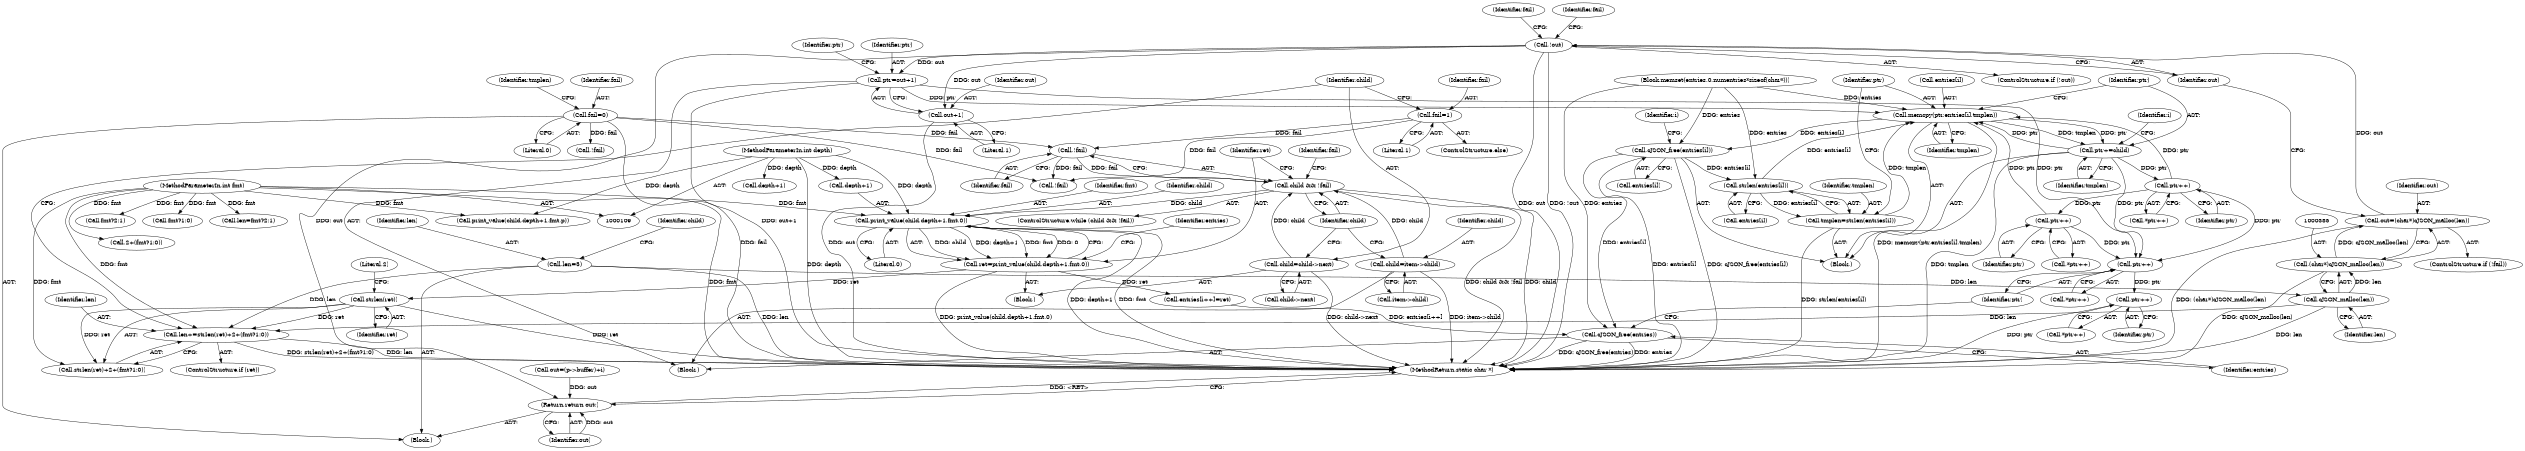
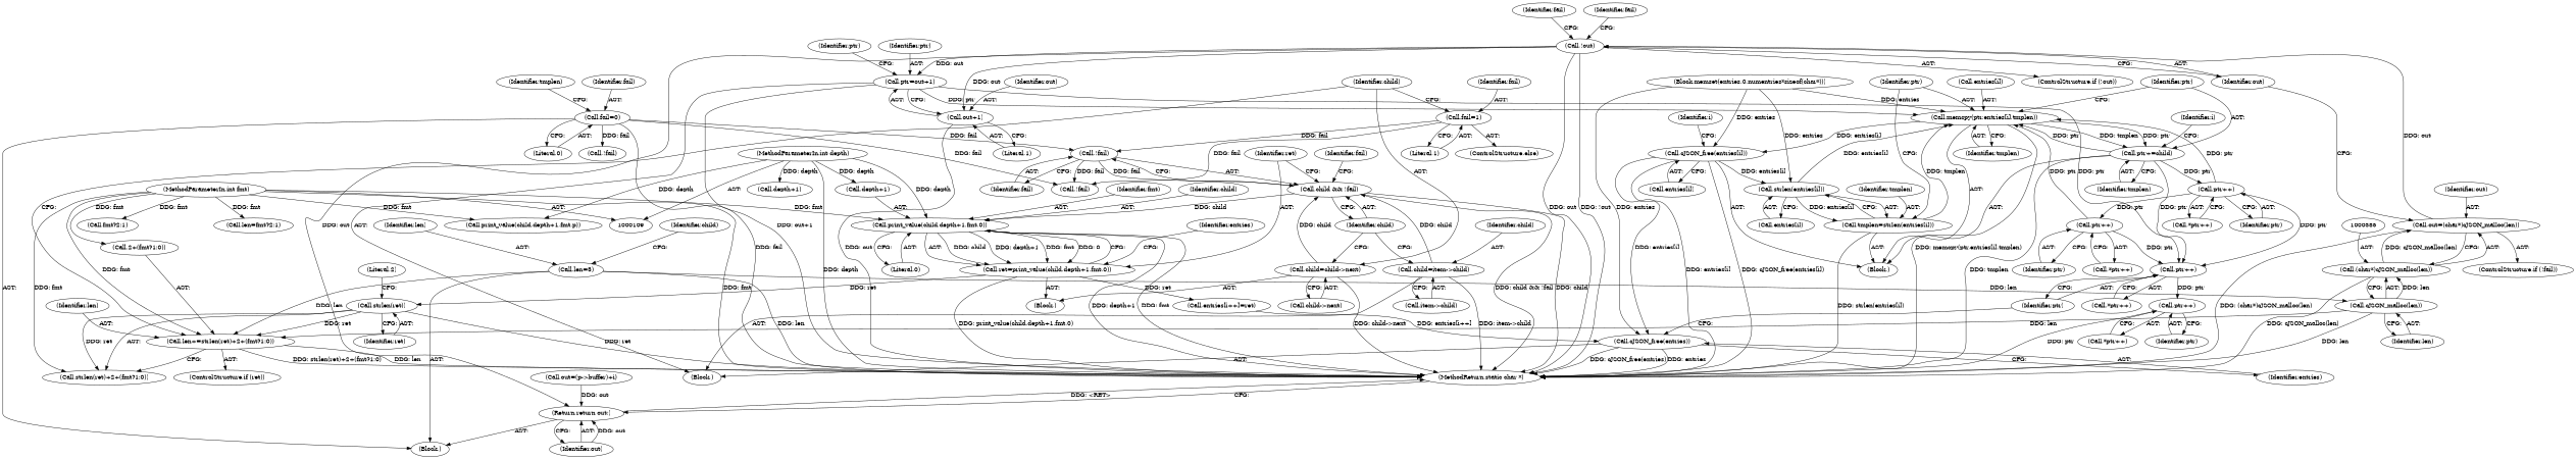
  digraph {
    n1 [label="(Call,len+=strlen(ret)+2+(fmt?1:0))"]
    n2 [label="(MethodReturn,static char *)"]
    n3 [label="(ControlStructure,if (ret))"]
    n4 [label="(Call,strlen(ret)+2+(fmt?1:0))"]
    n5 [label="(Call,cJSON_malloc(len))"]
    n6 [label="(Call,(char*)cJSON_malloc(len))"]
    n7 [label="(Identifier,len)"]
    n8 [label="(Return,return out;)"]
    n9 [label="(Call,strlen(ret))"]
    n10 [label="(Identifier,ret)"]
    n11 [label="(Call,ret=print_value(child,depth+1,fmt,0))"]
    n12 [label="(Call,print_value(child,depth+1,fmt,0))"]
    n13 [label="(Call,entries[i++]=ret)"]
    n14 [label="(Block,)"]
    n15 [label="(Literal,0)"]
    n16 [label="(Call,cJSON_free(entries))"]
    n17 [label="(Call,child && !fail)"]
    n18 [label="(Call,!fail)"]
-   n19 [label="(ControlStructure,while (child && !fail))"]
    n20 [label="(Identifier,child)"]
    n21 [label="(Identifier,fail)"]
    n22 [label="(Call,!fail)"]
    n23 [label="(Call,child=child->next)"]
    n24 [label="(Call,child=item->child)"]
    n25 [label="(Call,child->next)"]
    n26 [label="(Call,item->child)"]
    n27 [label="(Block,)"]
    n28 [label="(Call,fail=0)"]
    n29 [label="(Call,!fail)"]
    n30 [label="(Block,)"]
    n31 [label="(Literal,0)"]
    n32 [label="(Call,fail=1)"]
    n33 [label="(Literal,1)"]
    n34 [label="(ControlStructure,else)"]
    n35 [label="(MethodParameterIn,int depth)"]
    n36 [label="(Call,depth+1)"]
    n37 [label="(Call,depth+1)"]
    n38 [label="(Call,print_value(child,depth+1,fmt,p))"]
    1000109
    n40 [label="(MethodParameterIn,int fmt)"]
    n41 [label="(Call,fmt?2:1)"]
-   n42 [label="(Call,fmt?1:0)"]
    n43 [label="(Call,len=fmt?2:1)"]
    n44 [label="(Call,2+(fmt?1:0))"]
    n45 [label="(Call,len=5)"]
    n46 [label="(Call,out=(char*)cJSON_malloc(len))"]
    n47 [label="(Call,!out)"]
    n48 [label="(ControlStructure,if (!fail))"]
    n49 [label="(Call,ptr=out+1)"]
    n50 [label="(Call,out+1)"]
    n51 [label="(Identifier,out)"]
    n52 [label="(ControlStructure,if (!out))"]
    n53 [label="(Call,memcpy(ptr,entries[i],tmplen))"]
    n54 [label="(Call,ptr++)"]
    n55 [label="(Literal,1)"]
    n56 [label="(Identifier,out)"]
    n57 [label="(Call,ptr+=child)"]
    n58 [label="(Call,cJSON_free(entries[i]))"]
    n59 [label="(Block,)"]
    n60 [label="(Identifier,tmplen)"]
    n61 [label="(Call,ptr++)"]
    n62 [label="(Identifier,ptr)"]
    n63 [label="(Call,*ptr++)"]
    n64 [label="(Call,ptr++)"]
    n65 [label="(Identifier,tmplen)"]
    n66 [label="(Call,strlen(entries[i]))"]
    n67 [label="(Call,entries[i])"]
    n68 [label="(Call,ptr++)"]
    n69 [label="(Call,*ptr++)"]
    n70 [label="(Identifier,ptr)"]
    n71 [label="(Call,*ptr++)"]
    n72 [label="(Identifier,ptr)"]
    n73 [label="(Call,*ptr++)"]
    n74 [label="(Identifier,ptr)"]
    n75 [label="(Call,tmplen=strlen(entries[i]))"]
    n76 [label="(Call,entries[i])"]
    n77 [label="(Identifier,entries)"]
    n78 [label="(Identifier,fail)"]
    n79 [label="(Identifier,ptr)"]
    n80 [label="(Identifier,child)"]
    n81 [label="(Identifier,fail)"]
    n82 [label="(Identifier,out)"]
    n83 [label="(Identifier,fail)"]
    n84 [label="(Identifier,child)"]
    n85 [label="(Identifier,len)"]
    n86 [label="(Identifier,ptr)"]
    n87 [label="(Identifier,i)"]
    n88 [label="(Identifier,entries)"]
    n89 [label="(Identifier,out)"]
    n90 [label="(Identifier,tmplen)"]
    n91 [label="(Identifier,child)"]
    n92 [label="(Identifier,fail)"]
    n93 [label="(Call,out=(p->buffer)+i)"]
    n94 [label="(Identifier,ptr)"]
    n95 [label="(Call,entries[i])"]
    n96 [label="(Identifier,i)"]
    n97 [label="(Identifier,fail)"]
    n98 [label="(Identifier,ret)"]
    n99 [label="(Identifier,fmt)"]
    n100 [label="(Identifier,ptr)"]
    n101 [label="(Literal,2)"]
    n102 [label="(Identifier,len)"]
    n103 [label="(Block,memset(entries,0,numentries*sizeof(char*)))"]
    n104 [label="(Identifier,tmplen)"]
    n105 [label="(Identifier,child)"]
    1000385
    n1 -> n2 [label="DDG: strlen(ret)+2+(fmt?1:0)"]
    n1 -> n2 [label="DDG: len"]
    n1 -> n3 [label="AST: "]
    n1 -> n4 [label="CFG: "]
    n2 -> n8 [label="CFG: "]
-   n4 -> n1 [label="AST: "]
+   n44 -> n1 [label="AST: "]
    n5 -> n1 [label="DDG: len"]
    n5 -> n2 [label="DDG: len"]
    n5 -> n6 [label="AST: "]
    n5 -> n6 [label="DDG: len"]
    n5 -> n7 [label="CFG: "]
    n6 -> n2 [label="DDG: cJSON_malloc(len)"]
    n6 -> n5 [label="CFG: "]
    n6 -> n46 [label="AST: "]
    n6 -> n46 [label="DDG: cJSON_malloc(len)"]
    n7 -> n5 [label="AST: "]
    n8 -> n2 [label="DDG: <RET>"]
    n8 -> n30 [label="AST: "]
    n8 -> n56 [label="CFG: "]
    n9 -> n1 [label="DDG: ret"]
    n9 -> n2 [label="DDG: ret"]
    n9 -> n4 [label="AST: "]
    n9 -> n4 [label="DDG: ret"]
    n9 -> n10 [label="CFG: "]
    n10 -> n9 [label="AST: "]
    n11 -> n2 [label="DDG: print_value(child,depth+1,fmt,0)"]
    n11 -> n9 [label="DDG: ret"]
    n11 -> n12 [label="CFG: "]
    n11 -> n13 [label="DDG: ret"]
    n11 -> n14 [label="AST: "]
    n12 -> n2 [label="DDG: fmt"]
    n12 -> n2 [label="DDG: depth+1"]
    n12 -> n11 [label="AST: "]
    n12 -> n11 [label="DDG: child"]
    n12 -> n11 [label="DDG: depth+1"]
    n12 -> n11 [label="DDG: fmt"]
    n12 -> n11 [label="DDG: 0"]
    n12 -> n15 [label="CFG: "]
    n13 -> n16 [label="DDG: entries[i++]"]
    n15 -> n12 [label="AST: "]
    n16 -> n2 [label="DDG: cJSON_free(entries)"]
    n16 -> n2 [label="DDG: entries"]
    n16 -> n27 [label="AST: "]
    n16 -> n77 [label="CFG: "]
    n17 -> n2 [label="DDG: child"]
    n17 -> n2 [label="DDG: child && !fail"]
    n17 -> n12 [label="DDG: child"]
    n17 -> n18 [label="CFG: "]
-   n17 -> n19 [label="AST: "]
    n17 -> n20 [label="CFG: "]
    n18 -> n17 [label="AST: "]
    n18 -> n17 [label="DDG: fail"]
    n18 -> n21 [label="CFG: "]
    n18 -> n22 [label="DDG: fail"]
    n20 -> n17 [label="AST: "]
    n20 -> n23 [label="CFG: "]
    n20 -> n24 [label="CFG: "]
    n21 -> n18 [label="AST: "]
    n23 -> n2 [label="DDG: child->next"]
    n23 -> n14 [label="AST: "]
    n23 -> n17 [label="DDG: child"]
    n23 -> n25 [label="CFG: "]
    n24 -> n2 [label="DDG: item->child"]
    n24 -> n17 [label="DDG: child"]
    n24 -> n26 [label="CFG: "]
    n24 -> n27 [label="AST: "]
    n25 -> n23 [label="AST: "]
    n26 -> n24 [label="AST: "]
    n28 -> n2 [label="DDG: fail"]
    n28 -> n18 [label="DDG: fail"]
    n28 -> n22 [label="DDG: fail"]
    n28 -> n29 [label="DDG: fail"]
    n28 -> n30 [label="AST: "]
    n28 -> n31 [label="CFG: "]
    n31 -> n28 [label="AST: "]
    n32 -> n18 [label="DDG: fail"]
    n32 -> n22 [label="DDG: fail"]
    n32 -> n33 [label="CFG: "]
    n32 -> n34 [label="AST: "]
    n33 -> n32 [label="AST: "]
    n35 -> n2 [label="DDG: depth"]
    n35 -> n12 [label="DDG: depth"]
    n35 -> n36 [label="DDG: depth"]
    n35 -> n37 [label="DDG: depth"]
    n35 -> n38 [label="DDG: depth"]
    n35 -> 1000109 [label="AST: "]
    n36 -> n12 [label="AST: "]
    n40 -> n1 [label="DDG: fmt"]
    n40 -> n2 [label="DDG: fmt"]
    n40 -> n4 [label="DDG: fmt"]
    n40 -> n12 [label="DDG: fmt"]
    n40 -> n38 [label="DDG: fmt"]
    n40 -> 1000109 [label="AST: "]
    n40 -> n41 [label="DDG: fmt"]
-   n40 -> n42 [label="DDG: fmt"]
    n40 -> n43 [label="DDG: fmt"]
    n40 -> n44 [label="DDG: fmt"]
    n45 -> n1 [label="DDG: len"]
    n45 -> n2 [label="DDG: len"]
    n45 -> n5 [label="DDG: len"]
    n45 -> n30 [label="AST: "]
    n46 -> n2 [label="DDG: (char*)cJSON_malloc(len)"]
    n46 -> n6 [label="CFG: "]
    n46 -> n47 [label="DDG: out"]
    n46 -> n48 [label="AST: "]
    n47 -> n2 [label="DDG: !out"]
    n47 -> n2 [label="DDG: out"]
    n47 -> n8 [label="DDG: out"]
    n47 -> n49 [label="DDG: out"]
    n47 -> n50 [label="DDG: out"]
    n47 -> n51 [label="CFG: "]
    n47 -> n52 [label="AST: "]
    n49 -> n2 [label="DDG: out+1"]
    n49 -> n27 [label="AST: "]
    n49 -> n50 [label="CFG: "]
    n49 -> n53 [label="DDG: ptr"]
    n49 -> n54 [label="DDG: ptr"]
    n50 -> n2 [label="DDG: out"]
    n50 -> n49 [label="AST: "]
    n50 -> n55 [label="CFG: "]
    n51 -> n46 [label="CFG: "]
    n51 -> n47 [label="AST: "]
    n53 -> n2 [label="DDG: memcpy(ptr,entries[i],tmplen)"]
    n53 -> n57 [label="DDG: tmplen"]
    n53 -> n57 [label="DDG: ptr"]
    n53 -> n58 [label="DDG: entries[i]"]
    n53 -> n59 [label="AST: "]
    n53 -> n60 [label="CFG: "]
    n54 -> n61 [label="DDG: ptr"]
    n54 -> n62 [label="CFG: "]
    n54 -> n63 [label="AST: "]
    n55 -> n50 [label="AST: "]
    n56 -> n8 [label="AST: "]
    n56 -> n8 [label="DDG: out"]
    n57 -> n2 [label="DDG: tmplen"]
    n57 -> n53 [label="DDG: ptr"]
    n57 -> n54 [label="DDG: ptr"]
    n57 -> n59 [label="AST: "]
    n57 -> n64 [label="DDG: ptr"]
    n57 -> n65 [label="CFG: "]
    n58 -> n2 [label="DDG: cJSON_free(entries[i])"]
    n58 -> n2 [label="DDG: entries[i]"]
    n58 -> n16 [label="DDG: entries[i]"]
    n58 -> n59 [label="AST: "]
    n58 -> n66 [label="DDG: entries[i]"]
    n58 -> n67 [label="CFG: "]
    n60 -> n53 [label="AST: "]
    n61 -> n2 [label="DDG: ptr"]
    n61 -> n73 [label="AST: "]
    n61 -> n74 [label="CFG: "]
    n62 -> n16 [label="CFG: "]
    n62 -> n54 [label="AST: "]
    n63 -> n54 [label="CFG: "]
    n64 -> n53 [label="DDG: ptr"]
    n64 -> n54 [label="DDG: ptr"]
    n64 -> n68 [label="DDG: ptr"]
    n64 -> n69 [label="AST: "]
    n64 -> n70 [label="CFG: "]
    n65 -> n57 [label="AST: "]
    n66 -> n53 [label="DDG: entries[i]"]
    n66 -> n75 [label="AST: "]
    n66 -> n75 [label="DDG: entries[i]"]
    n66 -> n76 [label="CFG: "]
    n67 -> n58 [label="AST: "]
    n68 -> n53 [label="DDG: ptr"]
    n68 -> n54 [label="DDG: ptr"]
    n68 -> n71 [label="AST: "]
    n68 -> n72 [label="CFG: "]
    n69 -> n64 [label="CFG: "]
    n70 -> n64 [label="AST: "]
    n71 -> n68 [label="CFG: "]
    n72 -> n68 [label="AST: "]
    n73 -> n61 [label="CFG: "]
    n74 -> n61 [label="AST: "]
    n75 -> n2 [label="DDG: strlen(entries[i])"]
    n75 -> n53 [label="DDG: tmplen"]
    n75 -> n59 [label="AST: "]
    n75 -> n66 [label="CFG: "]
    n76 -> n66 [label="AST: "]
    n77 -> n16 [label="AST: "]
    n78 -> n28 [label="AST: "]
    n79 -> n49 [label="CFG: "]
    n80 -> n12 [label="AST: "]
    n81 -> n47 [label="CFG: "]
    n82 -> n50 [label="AST: "]
    n83 -> n47 [label="CFG: "]
    n84 -> n1 [label="CFG: "]
    n84 -> n23 [label="AST: "]
    n84 -> n32 [label="CFG: "]
    n85 -> n45 [label="AST: "]
    n86 -> n49 [label="AST: "]
    n87 -> n57 [label="CFG: "]
    n88 -> n11 [label="CFG: "]
    n89 -> n46 [label="AST: "]
    n90 -> n28 [label="CFG: "]
    n91 -> n45 [label="CFG: "]
    n92 -> n32 [label="AST: "]
    n93 -> n8 [label="DDG: out"]
    n94 -> n53 [label="CFG: "]
    n94 -> n57 [label="AST: "]
    n95 -> n53 [label="AST: "]
    n96 -> n58 [label="CFG: "]
    n97 -> n17 [label="CFG: "]
    n98 -> n11 [label="AST: "]
    n98 -> n17 [label="CFG: "]
    n99 -> n12 [label="AST: "]
    n100 -> n53 [label="AST: "]
    n100 -> n75 [label="CFG: "]
    n101 -> n9 [label="CFG: "]
    n102 -> n1 [label="AST: "]
    n103 -> n16 [label="DDG: entries"]
    n103 -> n53 [label="DDG: entries"]
    n103 -> n58 [label="DDG: entries"]
    n103 -> n66 [label="DDG: entries"]
    n104 -> n75 [label="AST: "]
    n105 -> n24 [label="AST: "]
    1000385 -> n6 [label="AST: "]
  }
